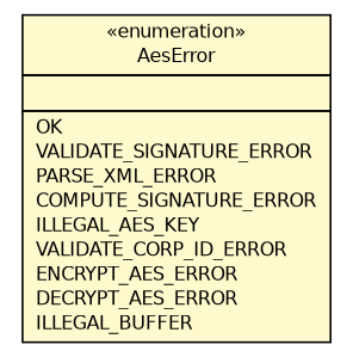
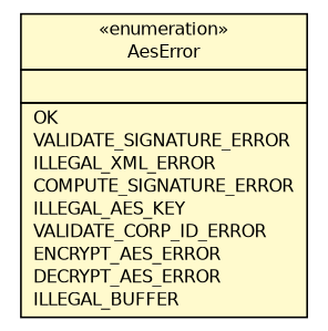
  digraph {
    nodesep=0.25
    ranksep=0.5
-   n1 [fontcolor=black fontname=Helvetica fontsize=10.0 label=<<table title="cn.home1.oss.lib.common.crypto.AesException.AesError" border="0" cellborder="1" cellspacing="0" cellpadding="2" port="p" bgcolor="lemonChiffon" href="./AesException.AesError.html"> 		<tr><td><table border="0" cellspacing="0" cellpadding="1"> <tr><td align="center" balign="center"> &#171;enumeration&#187; </td></tr> <tr><td align="center" balign="center"> AesError </td></tr> 		</table></td></tr> 		<tr><td><table border="0" cellspacing="0" cellpadding="1"> <tr><td align="left" balign="left">  </td></tr> 		</table></td></tr> 		<tr><td><table border="0" cellspacing="0" cellpadding="1"> <tr><td align="left" balign="left"> OK </td></tr> <tr><td align="left" balign="left"> VALIDATE_SIGNATURE_ERROR </td></tr> <tr><td align="left" balign="left"> PARSE_XML_ERROR </td></tr> <tr><td align="left" balign="left"> COMPUTE_SIGNATURE_ERROR </td></tr> <tr><td align="left" balign="left"> ILLEGAL_AES_KEY </td></tr> <tr><td align="left" balign="left"> VALIDATE_CORP_ID_ERROR </td></tr> <tr><td align="left" balign="left"> ENCRYPT_AES_ERROR </td></tr> <tr><td align="left" balign="left"> DECRYPT_AES_ERROR </td></tr> <tr><td align="left" balign="left"> ILLEGAL_BUFFER </td></tr> 		</table></td></tr> 		</table>> shape=plaintext]
+   n1 [fontcolor=black fontname=Helvetica fontsize=10.0 label=<<table title="cn.home1.oss.lib.common.crypto.AesException.AesError" border="0" cellborder="1" cellspacing="0" cellpadding="2" port="p" bgcolor="lemonChiffon" href="./AesException.AesError.html"> 		<tr><td><table border="0" cellspacing="0" cellpadding="1"> <tr><td align="center" balign="center"> &#171;enumeration&#187; </td></tr> <tr><td align="center" balign="center"> AesError </td></tr> 		</table></td></tr> 		<tr><td><table border="0" cellspacing="0" cellpadding="1"> <tr><td align="left" balign="left">  </td></tr> 		</table></td></tr> 		<tr><td><table border="0" cellspacing="0" cellpadding="1"> <tr><td align="left" balign="left"> OK </td></tr> <tr><td align="left" balign="left"> VALIDATE_SIGNATURE_ERROR </td></tr> <tr><td align="left" balign="left"> ILLEGAL_XML_ERROR </td></tr> <tr><td align="left" balign="left"> COMPUTE_SIGNATURE_ERROR </td></tr> <tr><td align="left" balign="left"> ILLEGAL_AES_KEY </td></tr> <tr><td align="left" balign="left"> VALIDATE_CORP_ID_ERROR </td></tr> <tr><td align="left" balign="left"> ENCRYPT_AES_ERROR </td></tr> <tr><td align="left" balign="left"> DECRYPT_AES_ERROR </td></tr> <tr><td align="left" balign="left"> ILLEGAL_BUFFER </td></tr> 		</table></td></tr> 		</table>> shape=plaintext]
  }
